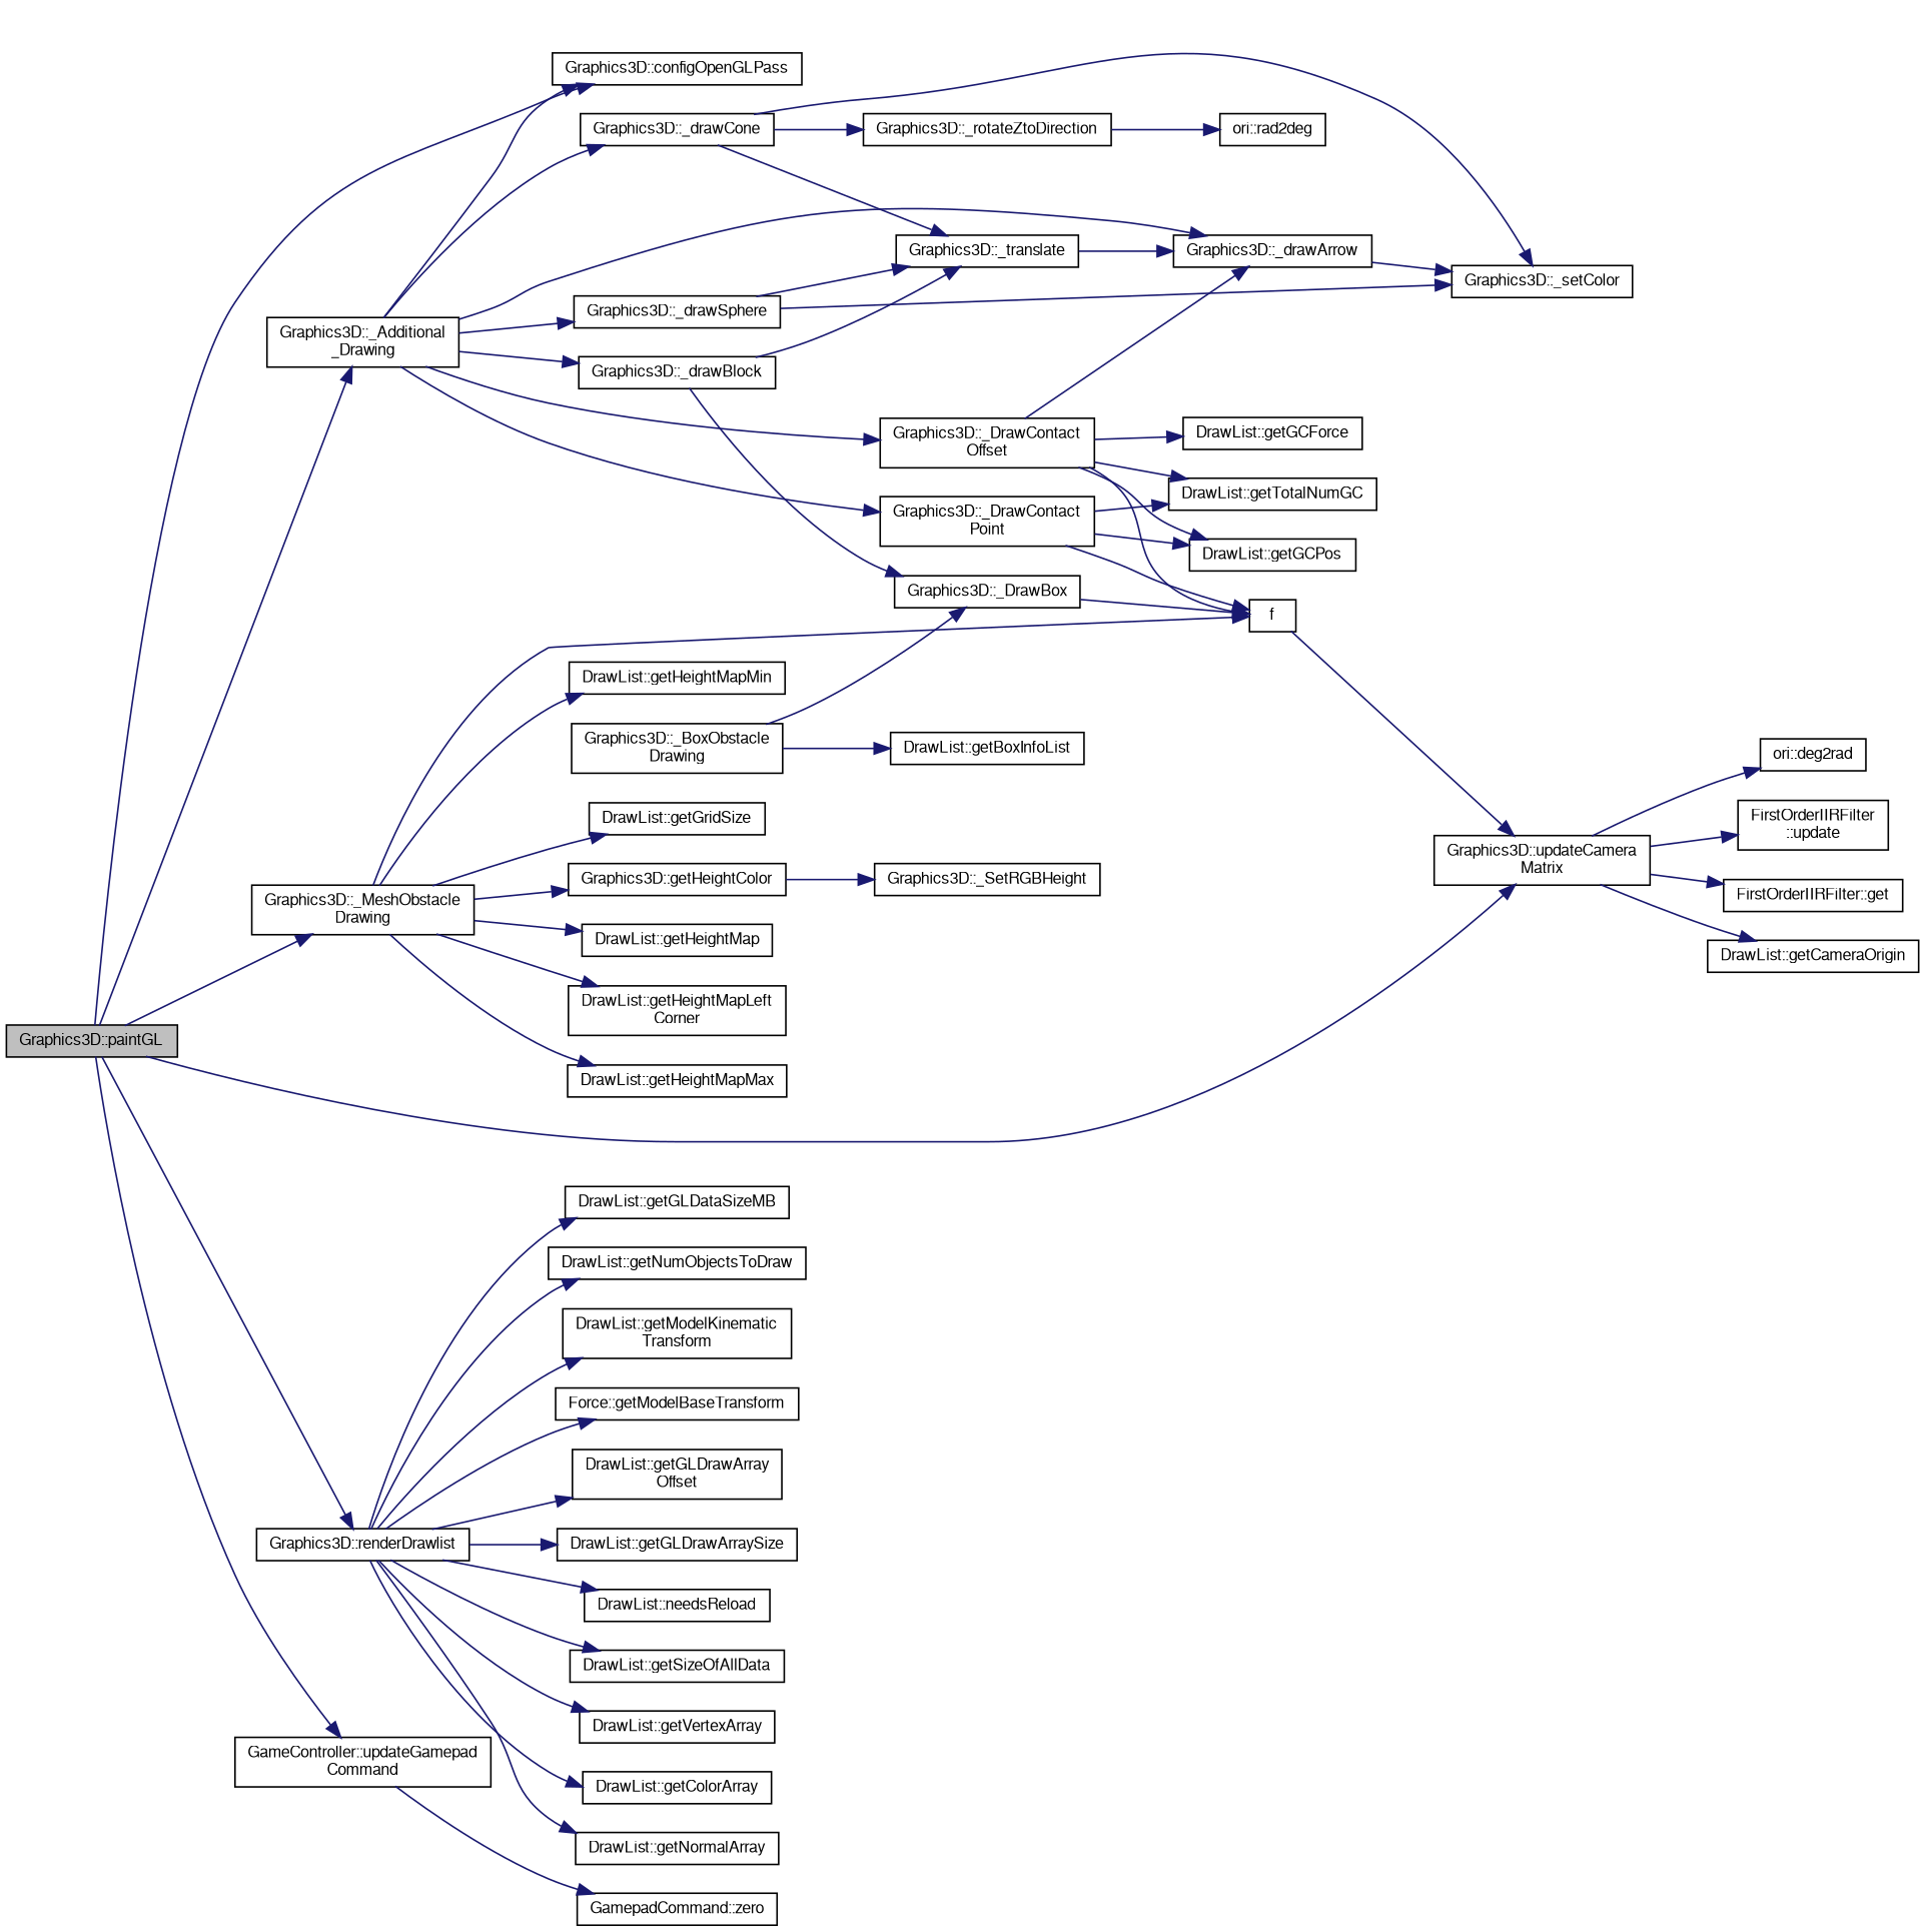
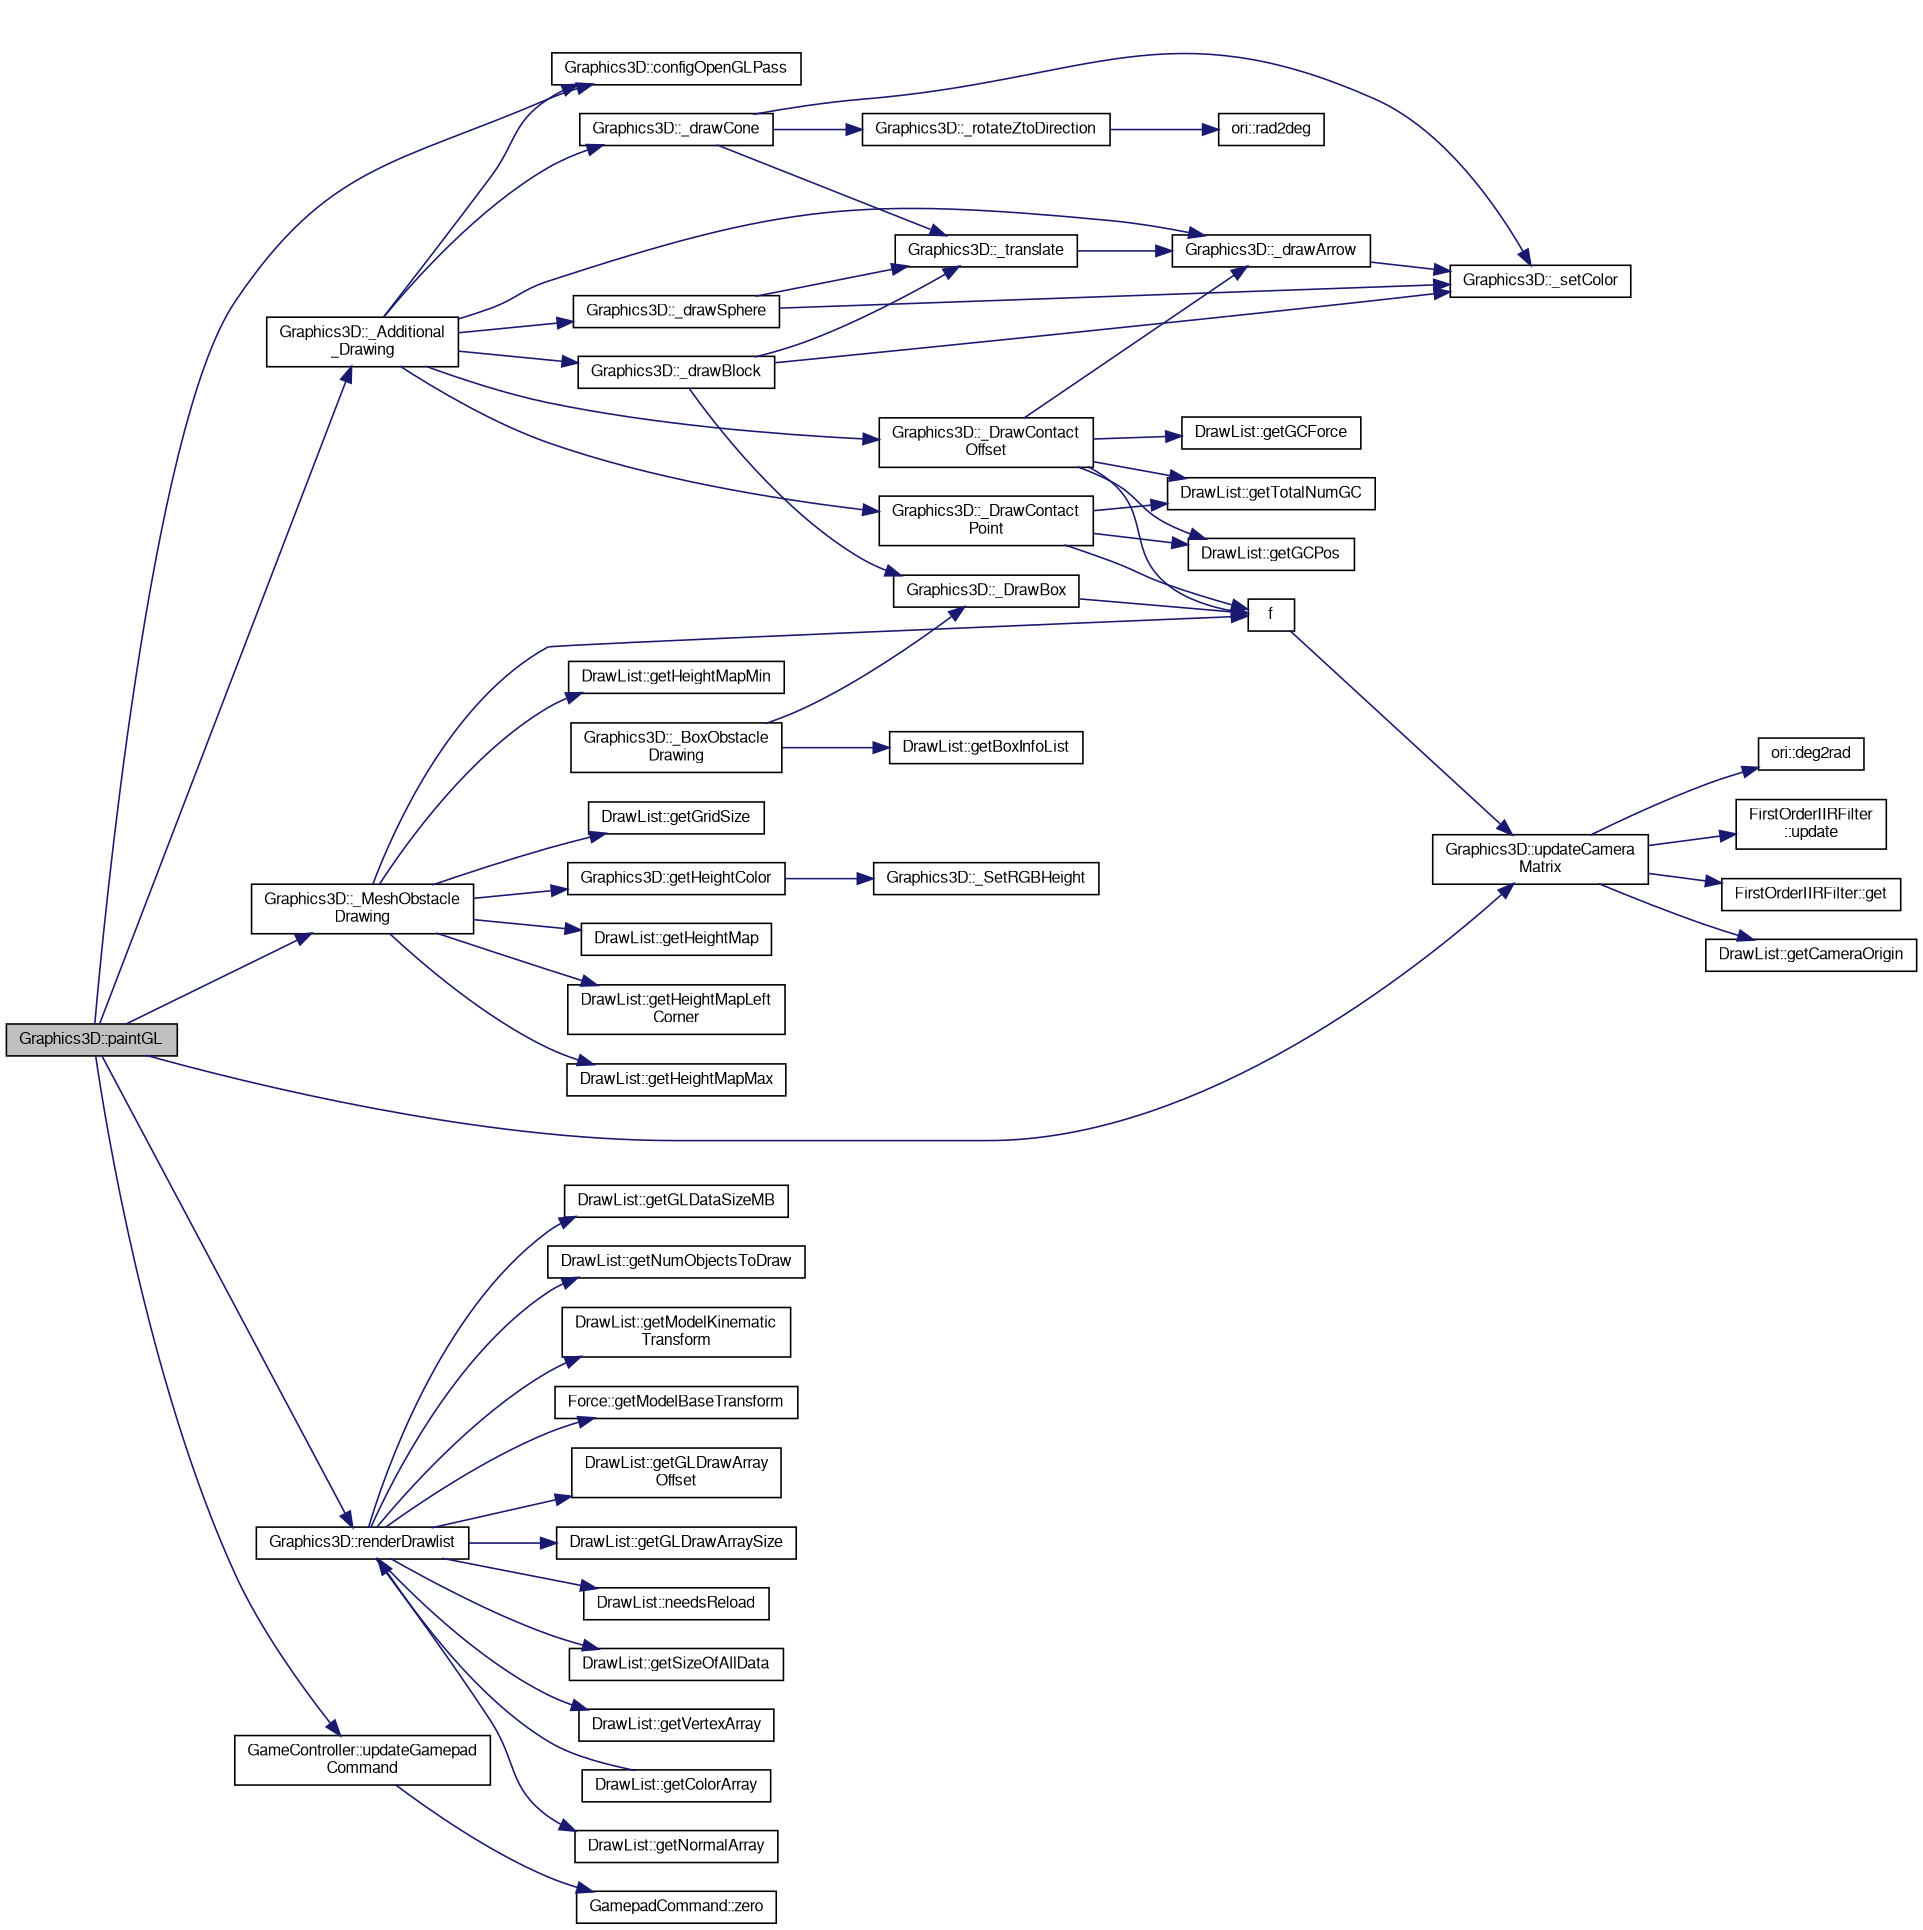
  digraph {
    rankdir=LR
    node [color=black fillcolor=white fontname=FreeSans fontsize=10 shape=record style=filled]
    edge [color=midnightblue fontname=FreeSans fontsize=10 labelfontname=FreeSans labelfontsize=10 style=solid]
    n1 [fillcolor=grey75 fontcolor=black height=0.2 label="Graphics3D::paintGL" width=0.4]
    n2 [height=0.2 label="Graphics3D::_Additional\l_Drawing" width=0.4]
    n3 [height=0.2 label="Graphics3D::configOpenGLPass" width=0.4]
    n4 [height=0.2 label="Graphics3D::_MeshObstacle\lDrawing" width=0.4]
    n5 [height=0.2 label="Graphics3D::renderDrawlist" width=0.4]
    n6 [height=0.2 label="Graphics3D::updateCamera\lMatrix" width=0.4]
    n7 [height=0.2 label="GameController::updateGamepad\lCommand" width=0.4]
    n8 [height=0.2 label="Graphics3D::_drawArrow" width=0.4]
    n9 [height=0.2 label="Graphics3D::_drawBlock" width=0.4]
    n10 [height=0.2 label="Graphics3D::_drawCone" width=0.4]
    n11 [height=0.2 label="Graphics3D::_DrawContact\lOffset" width=0.4]
    n12 [height=0.2 label="Graphics3D::_DrawContact\lPoint" width=0.4]
    n13 [height=0.2 label="Graphics3D::_drawSphere" width=0.4]
    n14 [height=0.2 label="Graphics3D::_BoxObstacle\lDrawing" width=0.4]
    n15 [height=0.2 label="Graphics3D::_DrawBox" width=0.4]
    n16 [height=0.2 label="DrawList::getBoxInfoList" width=0.4]
    n17 [height=0.2 label=f width=0.4]
    n18 [height=0.2 label="DrawList::getGridSize" width=0.4]
    n19 [height=0.2 label="Graphics3D::getHeightColor" width=0.4]
    n20 [height=0.2 label="DrawList::getHeightMap" width=0.4]
    n21 [height=0.2 label="DrawList::getHeightMapLeft\lCorner" width=0.4]
    n22 [height=0.2 label="DrawList::getHeightMapMax" width=0.4]
    n23 [height=0.2 label="DrawList::getHeightMapMin" width=0.4]
    n24 [height=0.2 label="DrawList::needsReload" width=0.4]
    n25 [height=0.2 label="DrawList::getSizeOfAllData" width=0.4]
    n26 [height=0.2 label="DrawList::getVertexArray" width=0.4]
    n27 [height=0.2 label="DrawList::getColorArray" width=0.4]
    n28 [height=0.2 label="DrawList::getNormalArray" width=0.4]
    n29 [height=0.2 label="DrawList::getGLDataSizeMB" width=0.4]
    n30 [height=0.2 label="DrawList::getNumObjectsToDraw" width=0.4]
    n31 [height=0.2 label="DrawList::getModelKinematic\lTransform" width=0.4]
    n32 [height=0.2 label="Force::getModelBaseTransform" width=0.4]
    n33 [height=0.2 label="DrawList::getGLDrawArray\lOffset" width=0.4]
    n34 [height=0.2 label="DrawList::getGLDrawArraySize" width=0.4]
    n35 [height=0.2 label="ori::deg2rad" width=0.4]
    n36 [height=0.2 label="FirstOrderIIRFilter\l::update" width=0.4]
    n37 [height=0.2 label="FirstOrderIIRFilter::get" width=0.4]
    n38 [height=0.2 label="DrawList::getCameraOrigin" width=0.4]
    n39 [height=0.2 label="GamepadCommand::zero" width=0.4]
    n40 [height=0.2 label="Graphics3D::_setColor" width=0.4]
    n41 [height=0.2 label="Graphics3D::_translate" width=0.4]
    n42 [height=0.2 label="Graphics3D::_rotateZtoDirection" width=0.4]
    n43 [height=0.2 label="DrawList::getGCForce" width=0.4]
    n44 [height=0.2 label="DrawList::getGCPos" width=0.4]
    n45 [height=0.2 label="DrawList::getTotalNumGC" width=0.4]
    n46 [height=0.2 label="ori::rad2deg" width=0.4]
    n47 [height=0.2 label="Graphics3D::_SetRGBHeight" width=0.4]
    n1 -> n2
    n1 -> n3
    n1 -> n4
    n1 -> n5
    n1 -> n6
    n1 -> n7
    n2 -> n3
    n2 -> n8
    n2 -> n9
    n2 -> n10
    n2 -> n11
    n2 -> n12
    n2 -> n13
    n4 -> n17
    n4 -> n18
    n4 -> n19
    n4 -> n20
    n4 -> n21
    n4 -> n22
    n4 -> n23
    n5 -> n24
    n5 -> n25
    n5 -> n26
-   n5 -> n27
+   n27 -> n5
    n5 -> n28
    n5 -> n29
    n5 -> n30
    n5 -> n31
    n5 -> n32
    n5 -> n33
    n5 -> n34
    n6 -> n35
    n6 -> n36
    n6 -> n37
    n6 -> n38
    n7 -> n39
    n8 -> n40
    n9 -> n15
+   n9 -> n40
    n9 -> n41
    n10 -> n40
    n10 -> n41
    n10 -> n42
    n11 -> n8
    n11 -> n17
    n11 -> n43
    n11 -> n44
    n11 -> n45
    n12 -> n17
    n12 -> n44
    n12 -> n45
    n13 -> n40
    n13 -> n41
    n14 -> n15
    n14 -> n16
    n15 -> n17
    n17 -> n6
    n19 -> n47
    n41 -> n8
    n42 -> n46
  }
